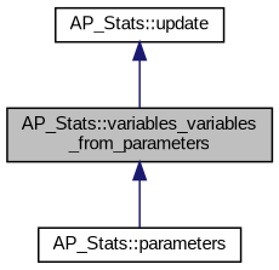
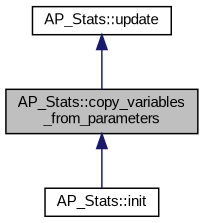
  digraph {
    fontname="Liberation Sans"
    rankdir=TB
    node [color=black fillcolor=white fontname="Liberation Sans" fontsize=10 shape=record style=filled]
    edge [color=midnightblue dir=back fontname="Liberation Sans" fontsize=10 labelfontname=Helvetica labelfontsize=10 style=solid]
-   n1 [fillcolor=grey75 fontcolor=black height=0.2 label="AP_Stats::variables_variables\l_from_parameters" width=0.4]
-   n2 [height=0.2 label="AP_Stats::parameters" width=0.4]
+   n1 [fillcolor=grey75 fontcolor=black height=0.2 label="AP_Stats::copy_variables\l_from_parameters" width=0.4]
+   n2 [height=0.2 label="AP_Stats::init" width=0.4]
    n3 [height=0.2 label="AP_Stats::update" width=0.4]
    n1 -> n2
    n3 -> n1
  }
